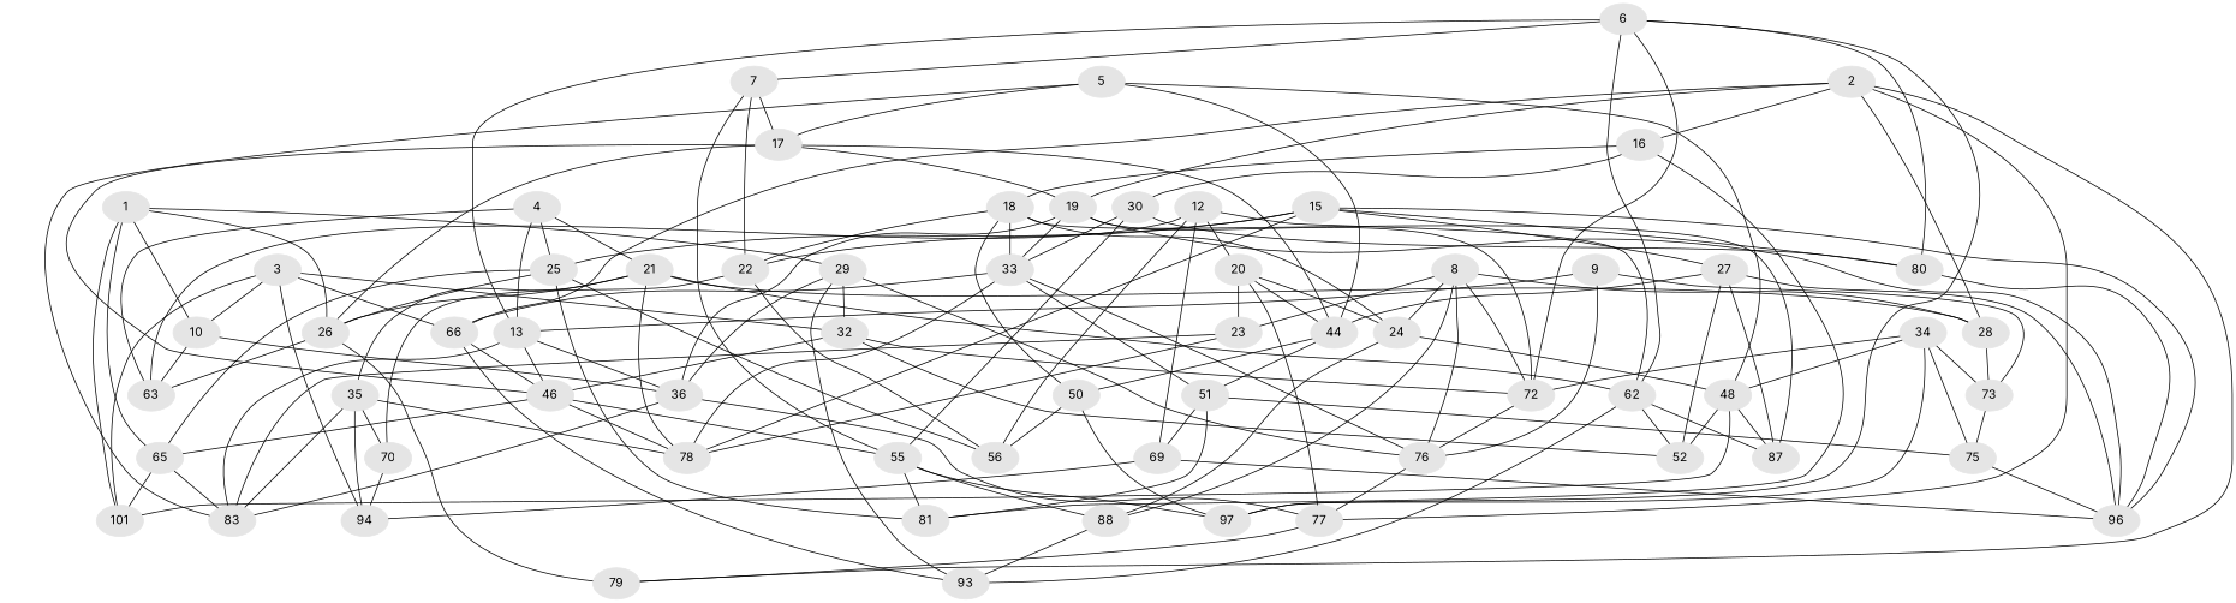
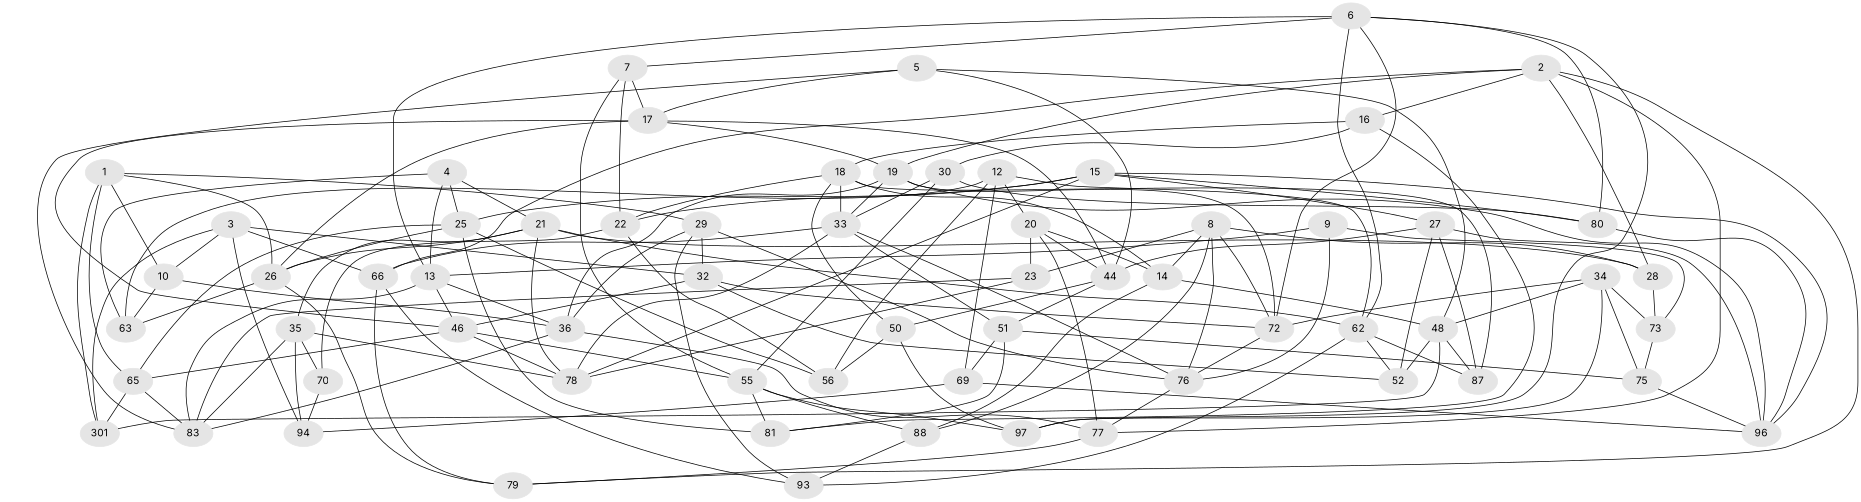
  graph {
    fontname=Inter
    node [color=gray90 fontname=Inter style=filled]
    edge [fontname=Inter]
    1 [super="+53"]
    10
    26 [super="+41"]
    29 [super="+45"]
    65 [super="+98"]
-   101
+   101 [label=301]
    63
    36 [super="+47"]
    79
    32 [super="+99"]
    76 [super="+89"]
    93
    83 [super="+85"]
    2 [super="+57"]
    16
    19 [super="+84"]
    28
    66 [super="+74"]
    77 [super="+103"]
    18 [super="+60"]
    30
    81
    72 [super="+95"]
    96 [super="+102"]
    33 [super="+40"]
    73
    3 [super="+11"]
    94
    46 [super="+100"]
    52
    13 [super="+86"]
    4
    21 [super="+43"]
    25 [super="+68"]
    62 [super="+67"]
    78 [super="+104"]
    35 [super="+38"]
    56
    17 [super="+31"]
    44 [super="+71"]
    5
    48 [super="+59"]
    50
    51 [super="+61"]
    87
    6 [super="+14"]
    7 [super="+37"]
    80
    97
    22 [super="+49"]
    55 [super="+92"]
    70
    88
    8 [super="+58"]
    23
-   24 [super="+82"]
+   24 [super="+82" label=14]
    9
    34 [super="+64"]
    75
    12 [super="+54"]
    20 [super="+42"]
    69
    15 [super="+91"]
    27 [super="+90"]
    1 -- 10
    1 -- 26
    1 -- 29
    1 -- 65 [weight=2]
    1 -- 101
    10 -- 63
    10 -- 36
    26 -- 63
    26 -- 79
    29 -- 36
    29 -- 32 [weight=2]
    29 -- 76
    29 -- 93
    65 -- 101
    65 -- 83
    36 -- 83
    36 -- 77
    32 -- 72
    32 -- 46
    32 -- 52
    76 -- 77
    2 -- 79
    2 -- 16
    2 -- 19
    2 -- 28
    2 -- 66
    2 -- 77
    16 -- 18
    16 -- 30
    16 -- 81
    19 -- 36
    19 -- 72
    19 -- 96
    19 -- 33
    28 -- 73
-   66 -- 46
+   66 -- 79
    66 -- 93
    77 -- 79
    18 -- 33
    18 -- 50
    18 -- 87
    18 -- 22
    18 -- 24
    30 -- 33
    30 -- 80
    30 -- 55
    72 -- 76
    33 -- 76
    33 -- 66
    33 -- 78
    33 -- 51
    73 -- 75
    3 -- 10
    3 -- 101
    3 -- 32
    3 -- 66 [weight=2]
    3 -- 94
    46 -- 65
    46 -- 78
    46 -- 55
    13 -- 36
    13 -- 83
    13 -- 46
    4 -- 63
    4 -- 13
    4 -- 21
    4 -- 25
    21 -- 26
    21 -- 28
    21 -- 62
    21 -- 78
    21 -- 35
    25 -- 26
    25 -- 65
    25 -- 81
    25 -- 56
    62 -- 93
    62 -- 52
    62 -- 87
    35 -- 83
    35 -- 94
    35 -- 78
    35 -- 70 [weight=2]
    17 -- 26
    17 -- 19
    17 -- 46
    17 -- 44
    44 -- 50
    44 -- 51
    5 -- 83
    5 -- 17
    5 -- 44
    5 -- 48
    48 -- 101
    48 -- 52
    48 -- 87
    50 -- 56
    50 -- 97
    51 -- 81
    51 -- 75
    51 -- 69
    6 -- 72
    6 -- 13
    6 -- 62
    6 -- 7
    6 -- 80
    6 -- 97
    7 -- 17
    7 -- 22
    7 -- 55
    80 -- 96
    22 -- 56
    22 -- 70
    55 -- 81
    55 -- 97
    55 -- 88
    70 -- 94
    88 -- 93
    8 -- 76
    8 -- 28
    8 -- 72
    8 -- 88
    8 -- 23
    8 -- 24
    23 -- 83
    23 -- 78
    24 -- 48
    24 -- 88
    9 -- 76
    9 -- 73
    9 -- 13
    34 -- 72
    34 -- 73
    34 -- 48
    34 -- 97
    34 -- 75
    75 -- 96
    12 -- 63
    12 -- 62
    12 -- 56
    12 -- 20
    12 -- 69
    20 -- 77
    20 -- 44
    20 -- 23
    20 -- 24 [weight=2]
    69 -- 96
    69 -- 94
    15 -- 96
    15 -- 25
    15 -- 78
    15 -- 80
    15 -- 22
    15 -- 27
    27 -- 96
    27 -- 52 [weight=2]
    27 -- 44
    27 -- 87
  }
